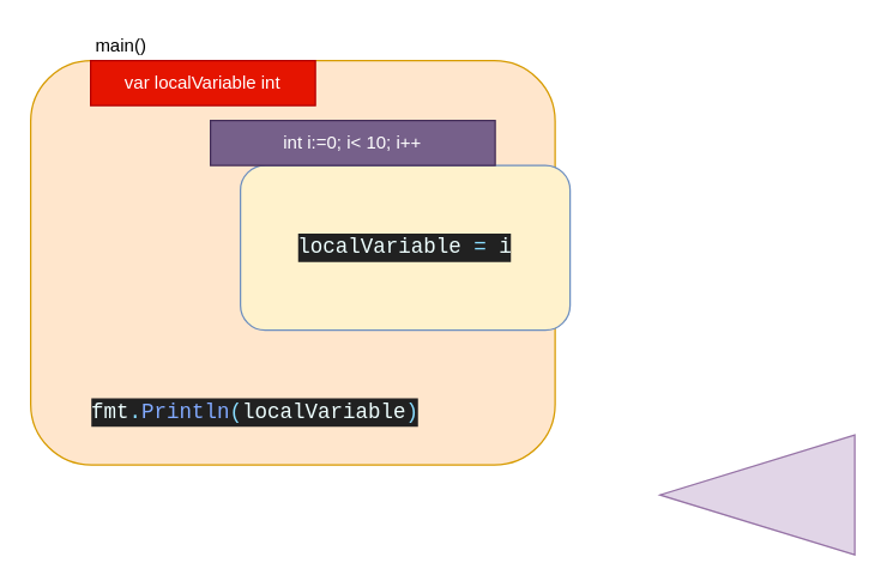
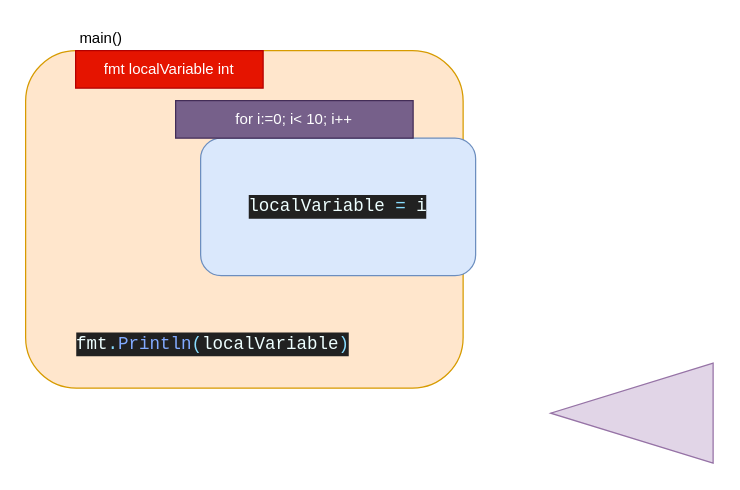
  <mxCell id="0" />
  <mxCell id="1" parent="0" />
  <mxCell id="2" value="" style="rounded=1;whiteSpace=wrap;html=1;fillColor=#ffe6cc;strokeColor=#d79b00;" vertex="1" parent="1"><mxGeometry x="20" y="40" width="350" height="270" as="geometry" /></mxCell>
  <mxCell id="3" value="main()" style="text;html=1;align=center;verticalAlign=middle;resizable=0;points=[];autosize=1;strokeColor=none;fillColor=none;" vertex="1" parent="1"><mxGeometry x="55" y="20" width="50" height="20" as="geometry" /></mxCell>
- <mxCell id="4" value="&#10;&#10;&lt;div style=&quot;color: rgb(238, 255, 255); background-color: rgb(33, 33, 33); font-family: consolas, &amp;quot;courier new&amp;quot;, monospace; font-weight: normal; font-size: 14px; line-height: 19px;&quot;&gt;&lt;div&gt;&lt;span style=&quot;color: #eeffff&quot;&gt;localVariable &lt;/span&gt;&lt;span style=&quot;color: #89ddff&quot;&gt;=&lt;/span&gt;&lt;span style=&quot;color: #eeffff&quot;&gt; i&lt;/span&gt;&lt;/div&gt;&lt;/div&gt;&#10;&#10;" style="rounded=1;whiteSpace=wrap;html=1;fillColor=#fff2cc;strokeColor=#6c8ebf;" vertex="1" parent="1"><mxGeometry x="160" y="110" width="220" height="110" as="geometry" /></mxCell>
- <mxCell id="5" value="int i:=0; i&amp;lt; 10; i++" style="text;html=1;strokeColor=#432D57;fillColor=#76608a;align=center;verticalAlign=middle;whiteSpace=wrap;rounded=0;fontColor=#ffffff;" vertex="1" parent="1"><mxGeometry x="140" y="80" width="190" height="30" as="geometry" /></mxCell>
+ <mxCell id="4" value="&#10;&#10;&lt;div style=&quot;color: rgb(238, 255, 255); background-color: rgb(33, 33, 33); font-family: consolas, &amp;quot;courier new&amp;quot;, monospace; font-weight: normal; font-size: 14px; line-height: 19px;&quot;&gt;&lt;div&gt;&lt;span style=&quot;color: #eeffff&quot;&gt;localVariable &lt;/span&gt;&lt;span style=&quot;color: #89ddff&quot;&gt;=&lt;/span&gt;&lt;span style=&quot;color: #eeffff&quot;&gt; i&lt;/span&gt;&lt;/div&gt;&lt;/div&gt;&#10;&#10;" style="rounded=1;whiteSpace=wrap;html=1;fillColor=#dae8fc;strokeColor=#6c8ebf;" vertex="1" parent="1"><mxGeometry x="160" y="110" width="220" height="110" as="geometry" /></mxCell>
+ <mxCell id="5" value="for i:=0; i&amp;lt; 10; i++" style="text;html=1;strokeColor=#432D57;fillColor=#76608a;align=center;verticalAlign=middle;whiteSpace=wrap;rounded=0;fontColor=#ffffff;" vertex="1" parent="1"><mxGeometry x="140" y="80" width="190" height="30" as="geometry" /></mxCell>
  <mxCell id="6" value="" style="triangle;whiteSpace=wrap;html=1;rotation=-180;fillColor=#e1d5e7;strokeColor=#9673a6;" vertex="1" parent="1"><mxGeometry x="440" y="290" width="130" height="80" as="geometry" /></mxCell>
  <mxCell id="7" value="&lt;div style=&quot;color: rgb(238 , 255 , 255) ; background-color: rgb(33 , 33 , 33) ; font-family: &amp;#34;consolas&amp;#34; , &amp;#34;courier new&amp;#34; , monospace ; font-size: 14px ; line-height: 19px&quot;&gt;fmt&lt;span style=&quot;color: #89ddff&quot;&gt;.&lt;/span&gt;&lt;span style=&quot;color: #82aaff&quot;&gt;Println&lt;/span&gt;&lt;span style=&quot;color: #89ddff&quot;&gt;(&lt;/span&gt;localVariable&lt;span style=&quot;color: #89ddff&quot;&gt;)&lt;/span&gt;&lt;/div&gt;" style="text;html=1;strokeColor=none;fillColor=none;align=center;verticalAlign=middle;whiteSpace=wrap;rounded=0;" vertex="1" parent="1"><mxGeometry x="140" y="260" width="60" height="30" as="geometry" /></mxCell>
- <mxCell id="8" value="var localVariable int" style="text;html=1;strokeColor=#B20000;fillColor=#e51400;align=center;verticalAlign=middle;whiteSpace=wrap;rounded=0;fontColor=#ffffff;" vertex="1" parent="1"><mxGeometry x="60" y="40" width="150" height="30" as="geometry" /></mxCell>
+ <mxCell id="8" value="fmt localVariable int" style="text;html=1;strokeColor=#B20000;fillColor=#e51400;align=center;verticalAlign=middle;whiteSpace=wrap;rounded=0;fontColor=#ffffff;" vertex="1" parent="1"><mxGeometry x="60" y="40" width="150" height="30" as="geometry" /></mxCell>
